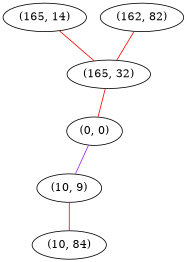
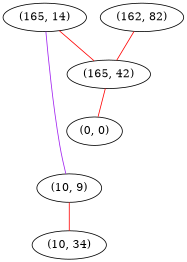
  graph {
    fontname="DejaVu Serif"
    node [fontname="DejaVu Serif"]
    edge [color=red fontname="DejaVu Serif" weight=1]
    "(0, 0)"
    "(10, 9)"
-   "(10, 34)" [label="(10, 84)"]
+   "(10, 34)"
    n4 [label="(165, 14)"]
-   "(165, 42)" [label="(165, 32)"]
+   "(165, 42)"
    "(162, 82)"
-   "(0, 0)" -- "(10, 9)" [color=purple weight=4]
+   n4 -- "(10, 9)" [color=purple weight=4]
    "(10, 9)" -- "(10, 34)"
    n4 -- "(165, 42)"
    "(165, 42)" -- "(0, 0)"
    "(162, 82)" -- "(165, 42)"
  }
